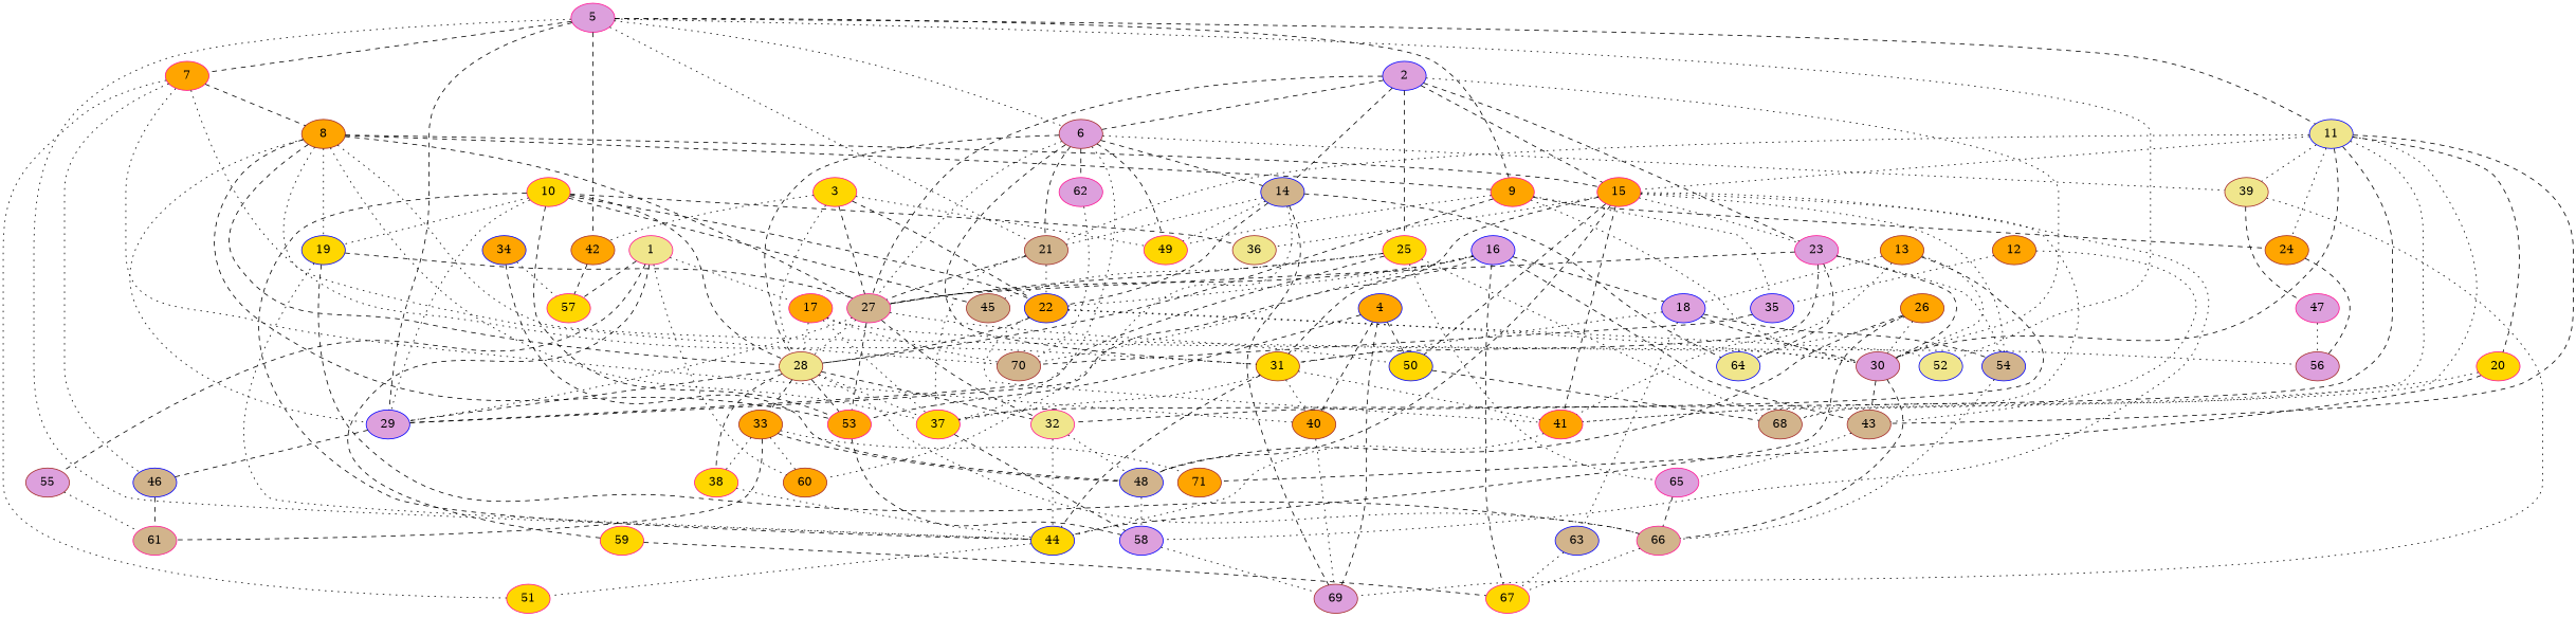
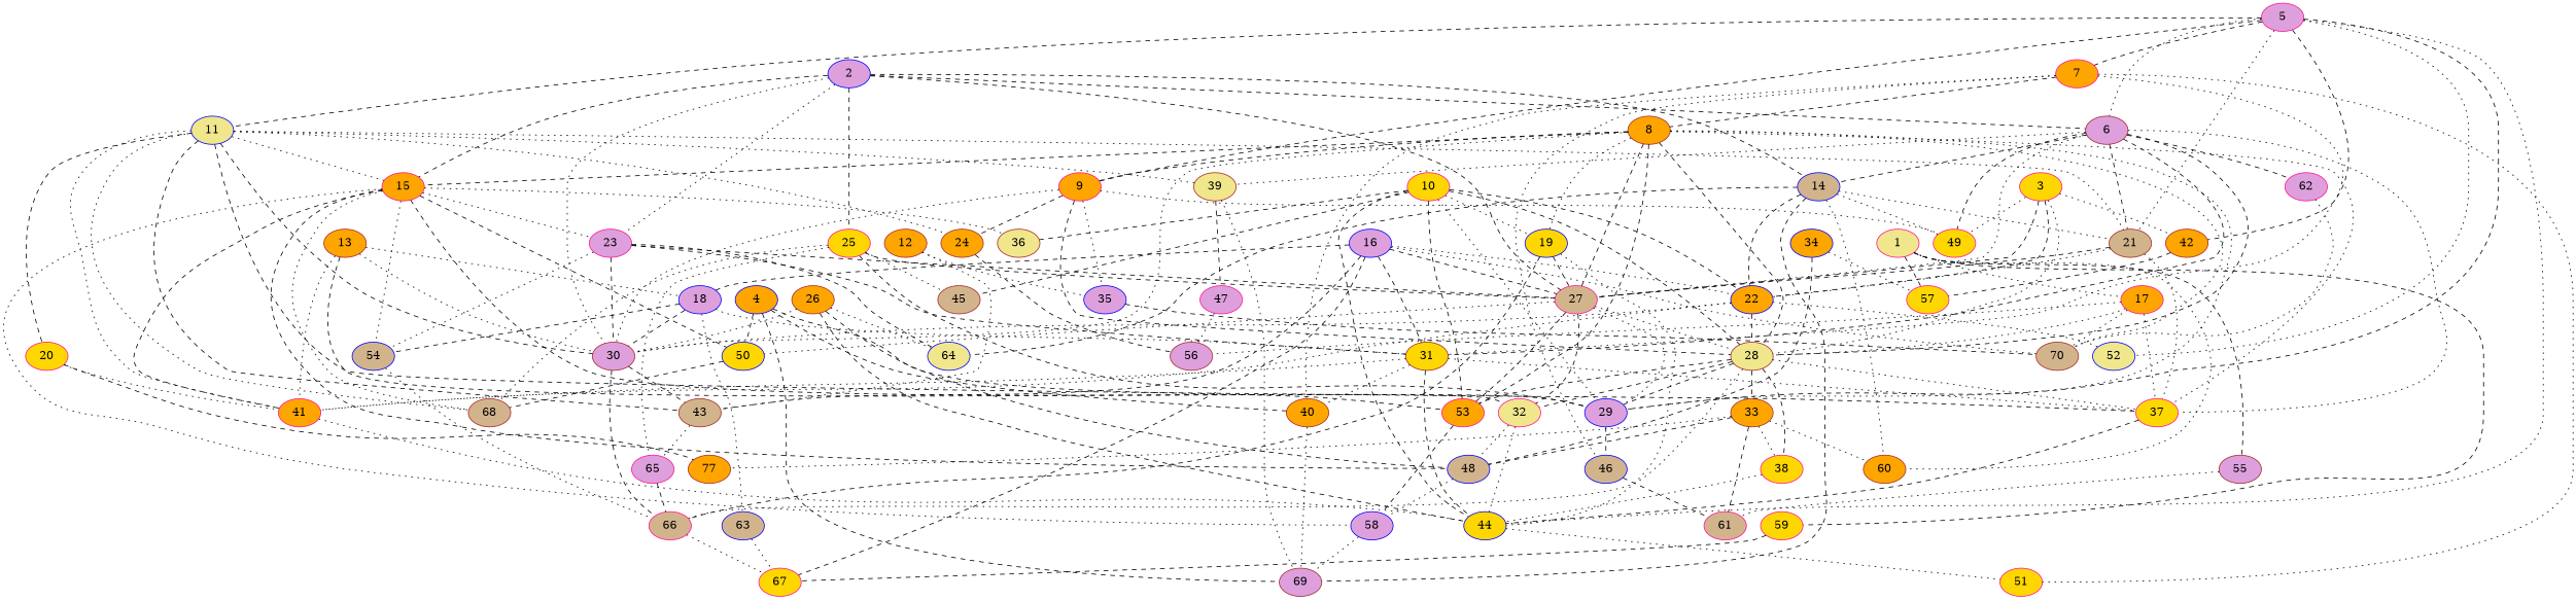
  graph {
    node [color=deeppink fillcolor=orange style=filled]
    edge [style=dashed weight=1.0]
    1 [fillcolor=khaki]
    17
    55 [color=brown fillcolor=plum]
    57 [fillcolor=gold]
    59 [fillcolor=gold]
    60 [color=brown]
    28 [color=brown fillcolor=khaki]
    37 [fillcolor=gold]
    70 [color=brown fillcolor=tan]
    56 [color=brown fillcolor=plum]
    61 [fillcolor=tan]
    67 [fillcolor=gold]
    2 [color=blue fillcolor=plum]
    6 [color=brown fillcolor=plum]
    14 [color=blue fillcolor=tan]
    15
    23 [fillcolor=plum]
    25 [fillcolor=gold]
    27 [fillcolor=tan]
    30 [color=brown fillcolor=plum]
    49 [fillcolor=gold]
    21 [color=brown fillcolor=tan]
    31 [color=brown fillcolor=gold]
    39 [color=brown fillcolor=khaki]
    62 [fillcolor=plum]
    22 [color=blue]
    69 [color=brown fillcolor=plum]
    64 [color=blue fillcolor=khaki]
    50 [color=blue fillcolor=gold]
    29 [color=blue fillcolor=plum]
    36 [color=brown fillcolor=khaki]
    41
    68 [color=brown fillcolor=tan]
    48 [color=blue fillcolor=tan]
    54 [color=blue fillcolor=tan]
    58 [color=blue fillcolor=plum]
    45 [color=brown fillcolor=tan]
    65 [fillcolor=plum]
    53
    32 [fillcolor=khaki]
    43 [color=brown fillcolor=tan]
    66 [fillcolor=tan]
    3 [fillcolor=gold]
    42 [color=brown]
    52 [color=blue fillcolor=khaki]
    33 [color=brown]
    38 [fillcolor=gold]
    4 [color=blue]
    40 [color=brown]
    5 [fillcolor=plum]
    7
    9
    11 [color=blue fillcolor=khaki]
    44 [color=blue fillcolor=gold]
    51 [fillcolor=gold]
    8 [color=brown]
    46 [color=blue fillcolor=tan]
    24 [color=brown]
    35 [color=blue fillcolor=plum]
    20 [fillcolor=gold]
    47 [fillcolor=plum]
    19 [color=blue fillcolor=gold]
    10 [fillcolor=gold]
-   71 [color=brown]
+   71 [color=brown label=77]
    12 [color=brown]
    13 [color=brown]
    18 [color=blue fillcolor=plum]
    63 [color=blue fillcolor=tan]
    16 [color=blue fillcolor=plum]
    26 [color=brown]
    34 [color=blue]
    1 -- 17 [style=dotted]
    1 -- 55
    1 -- 57
    1 -- 59
    1 -- 60 [style=dotted]
    17 -- 28 [style=dotted]
    17 -- 37 [style=dotted]
    17 -- 70 [style=dotted]
    17 -- 56 [style=dotted]
    55 -- 61 [style=dotted]
    59 -- 67
    28 -- 37 [style=dotted]
    28 -- 29
    28 -- 53
    28 -- 32
    28 -- 66 [style=dotted]
    28 -- 33
    28 -- 38
-   37 -- 58
+   37 -- 44
    2 -- 6
    2 -- 14
    2 -- 15
-   2 -- 23
+   2 -- 23 [style=dotted]
    2 -- 25 [weight=2.0]
    2 -- 27 [weight=2.0]
    2 -- 30 [style=dotted]
    6 -- 28
    6 -- 37 [style=dotted]
    6 -- 14
    6 -- 27 [style=dotted]
    6 -- 49 [weight=2.0]
    6 -- 21 [weight=2.0]
    6 -- 31
    6 -- 39 [style=dotted]
    6 -- 62
    14 -- 60 [style=dotted]
    14 -- 49 [style=dotted]
    14 -- 21 [style=dotted]
    14 -- 22
    14 -- 69
    14 -- 64
    15 -- 23 [style=dotted]
    15 -- 50
    15 -- 29
    15 -- 36 [style=dotted]
    15 -- 41
    15 -- 68 [style=dotted]
    15 -- 48
    15 -- 54 [style=dotted]
    15 -- 58 [style=dotted]
    23 -- 27
    23 -- 30
    23 -- 31
    23 -- 64
    23 -- 54 [style=dotted]
    25 -- 27
    25 -- 29
    25 -- 68 [style=dotted]
    25 -- 45 [style=dotted]
    25 -- 65 [style=dotted]
    27 -- 28 [style=dotted]
    27 -- 50 [style=dotted]
    27 -- 29 [style=dotted]
    27 -- 53
    27 -- 32
    30 -- 43
    30 -- 66
    21 -- 37 [style=dotted weight=2.0]
    21 -- 27
    21 -- 22 [style=dotted]
    31 -- 37 [style=dotted]
    31 -- 41 [style=dotted weight=3.0]
    31 -- 40 [style=dotted]
    31 -- 44 [weight=3.0]
    39 -- 69 [style=dotted]
    39 -- 47
    62 -- 70 [style=dotted]
    22 -- 28
    22 -- 30 [style=dotted weight=2.0]
    22 -- 41 [style=dotted]
    22 -- 52 [style=dotted]
    50 -- 68
    29 -- 46
    41 -- 44 [style=dotted]
    48 -- 58 [style=dotted]
    54 -- 66 [style=dotted]
    58 -- 69 [style=dotted]
    65 -- 66
    53 -- 58
    32 -- 48 [style=dotted]
    32 -- 44 [style=dotted]
    43 -- 65 [style=dotted]
    66 -- 67 [style=dotted]
    3 -- 28 [style=dotted]
    3 -- 27
    3 -- 49 [style=dotted]
    3 -- 22
    3 -- 42 [style=dotted]
    42 -- 57
    33 -- 60 [style=dotted]
    33 -- 61
    33 -- 48
    33 -- 38 [style=dotted]
    33 -- 71 [style=dotted]
    38 -- 44 [style=dotted]
    4 -- 69
    4 -- 50
    4 -- 53
    4 -- 40
    40 -- 69 [style=dotted]
    5 -- 6 [style=dotted]
    5 -- 21 [style=dotted]
    5 -- 29 [weight=2.0]
    5 -- 42 [weight=2.0]
    5 -- 52 [style=dotted]
    5 -- 7 [weight=2.0]
    5 -- 9
    5 -- 11
    5 -- 44 [style=dotted]
    7 -- 31 [style=dotted weight=2.0]
    7 -- 40 [style=dotted]
    7 -- 51 [style=dotted]
    7 -- 8
    7 -- 46 [style=dotted]
    9 -- 28 [weight=2.0]
    9 -- 30 [style=dotted]
    9 -- 49 [style=dotted]
    9 -- 24
    9 -- 35 [style=dotted]
    11 -- 37
    11 -- 15 [style=dotted]
    11 -- 30
    11 -- 21 [style=dotted]
    11 -- 39 [style=dotted]
    11 -- 41 [style=dotted]
    11 -- 68 [style=dotted]
    11 -- 43
    11 -- 24 [style=dotted]
    11 -- 20
    44 -- 51 [style=dotted]
    8 -- 28
    8 -- 37 [style=dotted]
    8 -- 70 [style=dotted]
    8 -- 15
    8 -- 27
    8 -- 30 [style=dotted]
    8 -- 29 [style=dotted]
    8 -- 53
    8 -- 9
    8 -- 19 [style=dotted]
    46 -- 61
    24 -- 56
    35 -- 70
    20 -- 41 [style=dotted]
    20 -- 71
    47 -- 56 [style=dotted]
    19 -- 27
    19 -- 66
    19 -- 44 [style=dotted]
    10 -- 28
    10 -- 22
    10 -- 29 [style=dotted]
    10 -- 36
    10 -- 45
    10 -- 53
    10 -- 44
    10 -- 19 [style=dotted]
    12 -- 43 [style=dotted]
    12 -- 35 [style=dotted]
    13 -- 30 [style=dotted]
    13 -- 41 [style=dotted]
    13 -- 32
    13 -- 18 [style=dotted]
    18 -- 30 [weight=2.0]
    18 -- 31 [style=dotted]
    18 -- 54
    18 -- 63 [style=dotted]
    63 -- 67 [style=dotted]
    16 -- 70 [style=dotted]
    16 -- 67
    16 -- 27 [weight=2.0]
    16 -- 31
    16 -- 22 [style=dotted]
    16 -- 43
    16 -- 18 [weight=2.0]
    26 -- 30 [style=dotted weight=2.0]
    26 -- 64 [style=dotted]
    26 -- 48
    26 -- 44
    34 -- 57 [style=dotted]
    34 -- 48
  }
